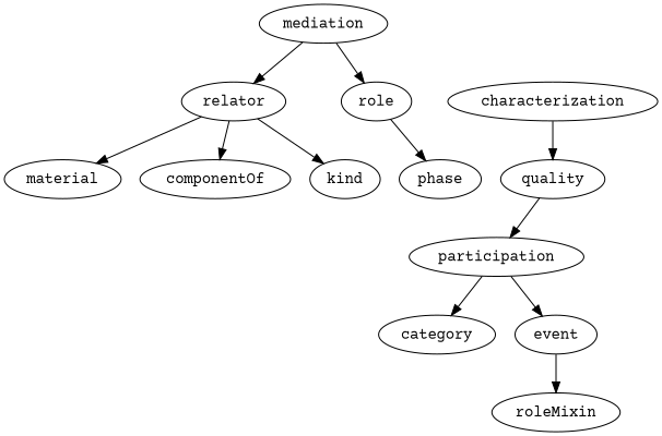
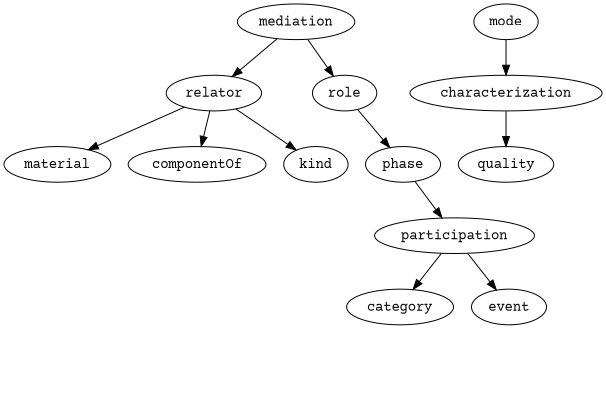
  strict digraph {
    fontname="Courier Prime"
    node [fontname="Courier Prime"]
    edge [fontname="Courier Prime"]
    mediation
    relator
    role
    material
    componentOf
    kind
    phase
+   mode
    characterization
    quality
    participation
    category
    event
-   roleMixin
    mediation -> relator
    mediation -> role
    relator -> material
    relator -> componentOf
    relator -> kind
    role -> phase
+   mode -> characterization
    characterization -> quality
-   quality -> participation
+   phase -> participation
    participation -> category
    participation -> event
-   event -> roleMixin
  }
